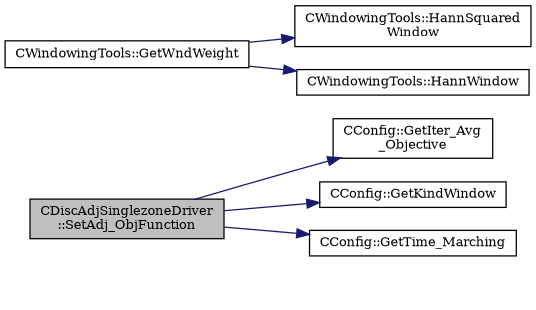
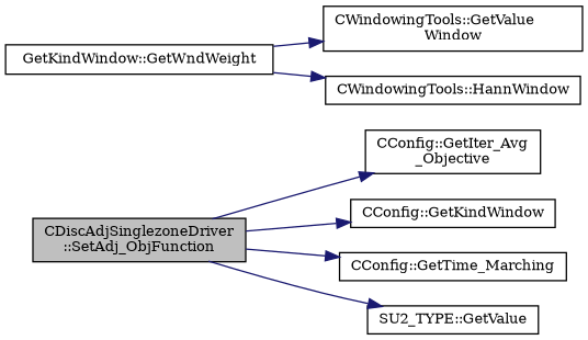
  digraph {
    fontname="DejaVu Serif"
    rankdir=LR
    node [color=black fillcolor=white fontname="DejaVu Serif" fontsize=10 shape=record style=filled]
    edge [color=midnightblue fontname="DejaVu Serif" fontsize=10 labelfontname=Helvetica labelfontsize=10 style=solid]
    n1 [fillcolor=grey75 fontcolor=black height=0.2 label="CDiscAdjSinglezoneDriver\l::SetAdj_ObjFunction" width=0.4]
    n2 [height=0.2 label="CConfig::GetIter_Avg\l_Objective" width=0.4]
    n3 [height=0.2 label="CConfig::GetKindWindow" width=0.4]
    n4 [height=0.2 label="CConfig::GetTime_Marching" width=0.4]
-   n6 [height=0.2 label="CWindowingTools::GetWndWeight" width=0.4]
-   n7 [height=0.2 label="CWindowingTools::HannSquared\lWindow" width=0.4]
+   n5 [height=0.2 label="SU2_TYPE::GetValue" width=0.4]
+   n6 [height=0.2 label="GetKindWindow::GetWndWeight" width=0.4]
+   n7 [height=0.2 label="CWindowingTools::GetValue\lWindow" width=0.4]
    n8 [height=0.2 label="CWindowingTools::HannWindow" width=0.4]
    n1 -> n2
    n1 -> n3
    n1 -> n4
+   n1 -> n5
    n6 -> n7
    n6 -> n8
  }
